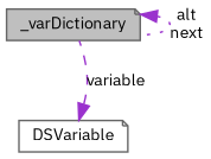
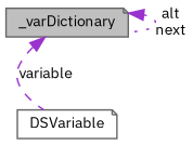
  digraph {
    fontname="IBM Plex Sans"
    node [color=gray40 fontname="IBM Plex Sans" fontsize=10 shape=note style=filled]
    edge [color=darkorchid3 dir=back fontname="IBM Plex Sans" fontsize=10 labelfontname=FreeSans labelfontsize=10]
    n1 [fillcolor=grey75 fontcolor=black height=0.2 label=_varDictionary width=0.4]
    n2 [fillcolor=white height=0.2 label=DSVariable width=0.4]
    n1 -> n1 [label="alt\nnext" style=dotted]
-   n2 -> n1 [label=variable style=dashed]
+   n1 -> n2 [label=variable style=dashed]
  }
